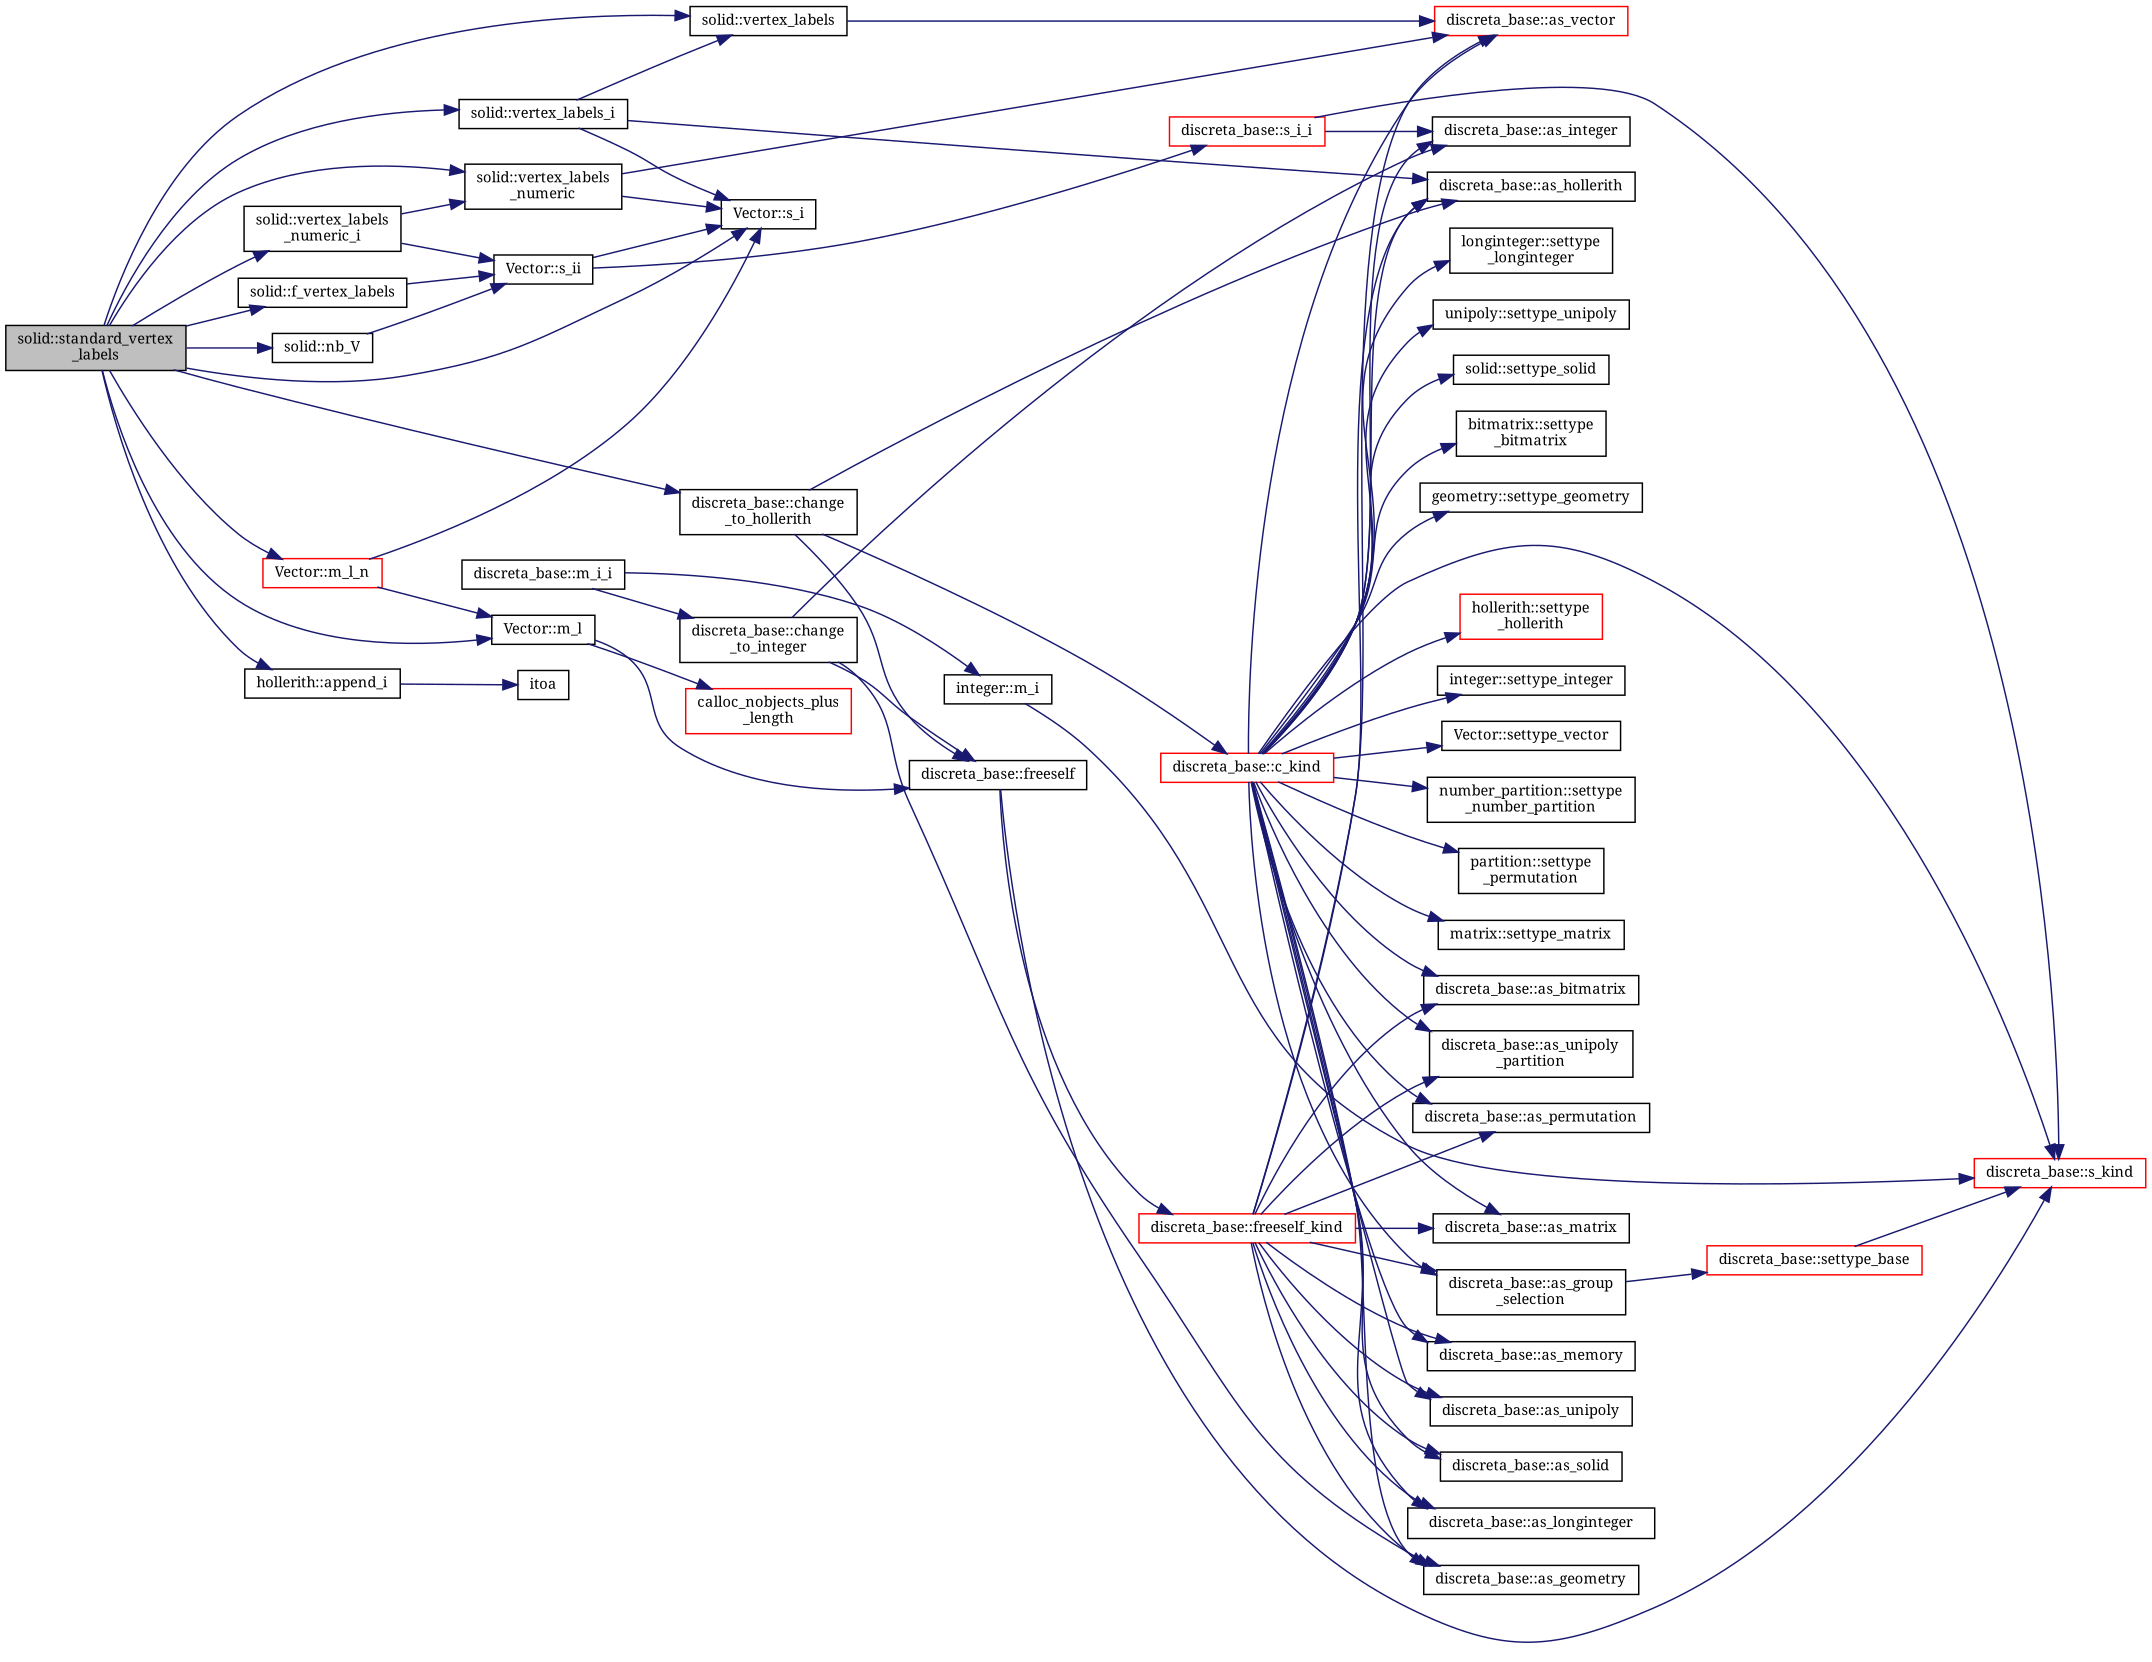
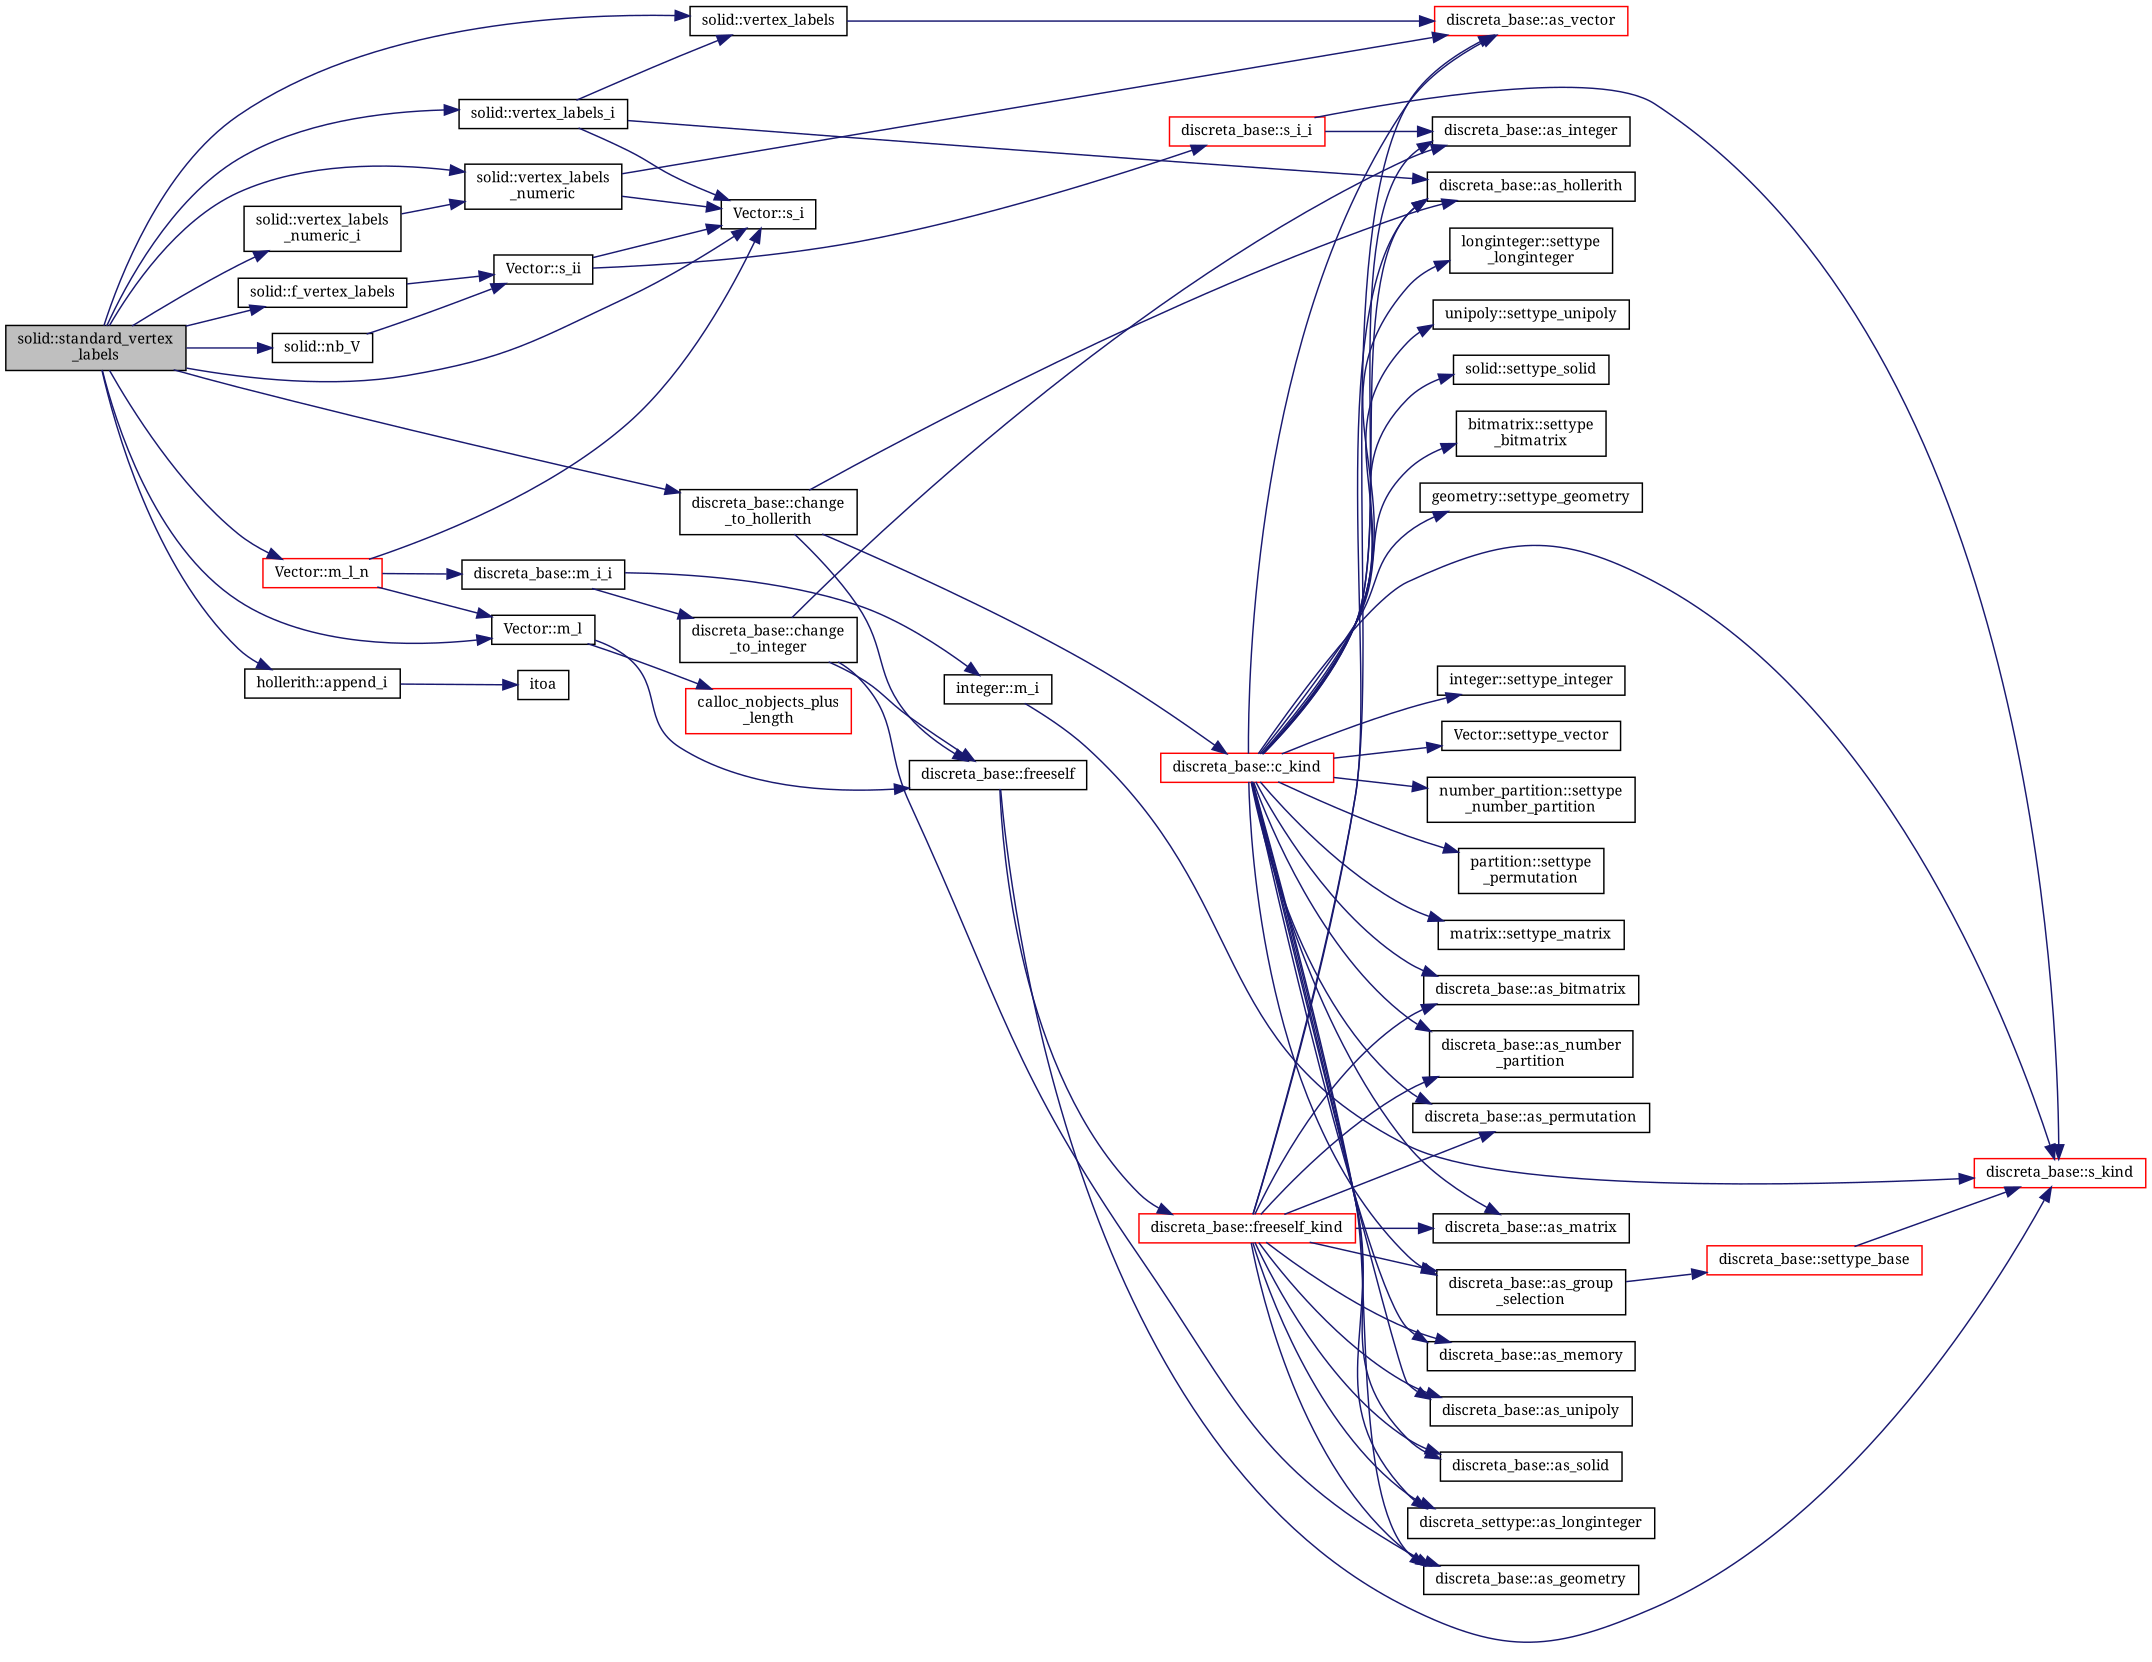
  digraph {
    fontname="Noto Serif"
    rankdir=LR
    node [color=black fillcolor=white fontname="Noto Serif" fontsize=10 shape=record style=filled]
    edge [color=midnightblue fontname="Noto Serif" fontsize=10 labelfontname=Helvetica labelfontsize=10 style=solid]
    n1 [fillcolor=grey75 fontcolor=black height=0.2 label="solid::standard_vertex\l_labels" width=0.4]
    n2 [height=0.2 label="solid::nb_V" width=0.4]
    n3 [height=0.2 label="Vector::s_i" width=0.4]
    n4 [height=0.2 label="solid::vertex_labels" width=0.4]
    n5 [height=0.2 label="Vector::m_l" width=0.4]
    n6 [height=0.2 label="solid::vertex_labels\l_numeric" width=0.4]
    n7 [color=red height=0.2 label="Vector::m_l_n" width=0.4]
    n8 [height=0.2 label="discreta_base::change\l_to_hollerith" width=0.4]
    n9 [height=0.2 label="solid::vertex_labels_i" width=0.4]
    n10 [height=0.2 label="hollerith::append_i" width=0.4]
    n11 [height=0.2 label="solid::vertex_labels\l_numeric_i" width=0.4]
    n12 [height=0.2 label="solid::f_vertex_labels" width=0.4]
    n13 [height=0.2 label="Vector::s_ii" width=0.4]
    n14 [color=red height=0.2 label="discreta_base::as_vector" width=0.4]
    n15 [height=0.2 label="discreta_base::freeself" width=0.4]
    n16 [color=red height=0.2 label="calloc_nobjects_plus\l_length" width=0.4]
    n17 [height=0.2 label="discreta_base::m_i_i" width=0.4]
    n18 [height=0.2 label="discreta_base::as_hollerith" width=0.4]
    n19 [color=red height=0.2 label="discreta_base::c_kind" width=0.4]
    n20 [height=0.2 label=itoa width=0.4]
    n21 [color=red height=0.2 label="discreta_base::s_i_i" width=0.4]
    n22 [color=red height=0.2 label="discreta_base::s_kind" width=0.4]
    n23 [height=0.2 label="discreta_base::as_integer" width=0.4]
    n24 [color=red height=0.2 label="discreta_base::freeself_kind" width=0.4]
-   n25 [height=0.2 label="discreta_base::as_unipoly\l_partition" width=0.4]
+   n25 [height=0.2 label="discreta_base::as_number\l_partition" width=0.4]
    n26 [height=0.2 label="discreta_base::as_permutation" width=0.4]
    n27 [height=0.2 label="discreta_base::as_matrix" width=0.4]
-   n28 [height=0.2 label="discreta_base::as_longinteger" width=0.4]
+   n28 [height=0.2 label="discreta_settype::as_longinteger" width=0.4]
    n29 [height=0.2 label="discreta_base::as_memory" width=0.4]
    n30 [height=0.2 label="discreta_base::as_unipoly" width=0.4]
    n31 [height=0.2 label="discreta_base::as_solid" width=0.4]
    n32 [height=0.2 label="discreta_base::as_bitmatrix" width=0.4]
    n33 [height=0.2 label="discreta_base::as_geometry" width=0.4]
    n34 [height=0.2 label="discreta_base::as_group\l_selection" width=0.4]
    n35 [color=red height=0.2 label="discreta_base::settype_base" width=0.4]
    n36 [height=0.2 label="discreta_base::change\l_to_integer" width=0.4]
    n37 [height=0.2 label="integer::m_i" width=0.4]
    n38 [height=0.2 label="integer::settype_integer" width=0.4]
    n39 [height=0.2 label="Vector::settype_vector" width=0.4]
    n40 [height=0.2 label="number_partition::settype\l_number_partition" width=0.4]
    n41 [height=0.2 label="partition::settype\l_permutation" width=0.4]
    n42 [height=0.2 label="matrix::settype_matrix" width=0.4]
    n43 [height=0.2 label="longinteger::settype\l_longinteger" width=0.4]
    n44 [height=0.2 label="unipoly::settype_unipoly" width=0.4]
    n45 [height=0.2 label="solid::settype_solid" width=0.4]
    n46 [height=0.2 label="bitmatrix::settype\l_bitmatrix" width=0.4]
    n47 [height=0.2 label="geometry::settype_geometry" width=0.4]
-   n48 [color=red height=0.2 label="hollerith::settype\l_hollerith" width=0.4]
    n1 -> n2
    n1 -> n3
    n1 -> n4
    n1 -> n5
    n1 -> n6
    n1 -> n7
    n1 -> n8
    n1 -> n9
    n1 -> n10
    n1 -> n11
    n1 -> n12
    n2 -> n13
    n4 -> n14
    n5 -> n15
    n5 -> n16
    n6 -> n3
    n6 -> n14
    n7 -> n3
    n7 -> n5
+   n7 -> n17
    n8 -> n15
    n8 -> n18
    n8 -> n19
    n9 -> n3
    n9 -> n4
    n9 -> n18
    n10 -> n20
    n11 -> n6
-   n11 -> n13
    n12 -> n13
    n13 -> n3
    n13 -> n21
    n15 -> n22
    n15 -> n24
    n17 -> n36
    n17 -> n37
    n19 -> n14
    n19 -> n18
    n19 -> n22
    n19 -> n23
    n19 -> n25
    n19 -> n26
    n19 -> n27
    n19 -> n28
    n19 -> n29
    n19 -> n30
    n19 -> n31
    n19 -> n32
    n19 -> n33
    n19 -> n34
    n19 -> n38
    n19 -> n39
    n19 -> n40
    n19 -> n41
    n19 -> n42
    n19 -> n43
    n19 -> n44
    n19 -> n45
    n19 -> n46
    n19 -> n47
-   n19 -> n48
    n21 -> n22
    n21 -> n23
    n24 -> n14
    n24 -> n18
    n24 -> n25
    n24 -> n26
    n24 -> n27
    n24 -> n28
    n24 -> n29
    n24 -> n30
    n24 -> n31
    n24 -> n32
    n24 -> n33
    n24 -> n34
    n34 -> n35
    n35 -> n22
    n36 -> n15
    n36 -> n23
    n36 -> n33
    n37 -> n22
  }
